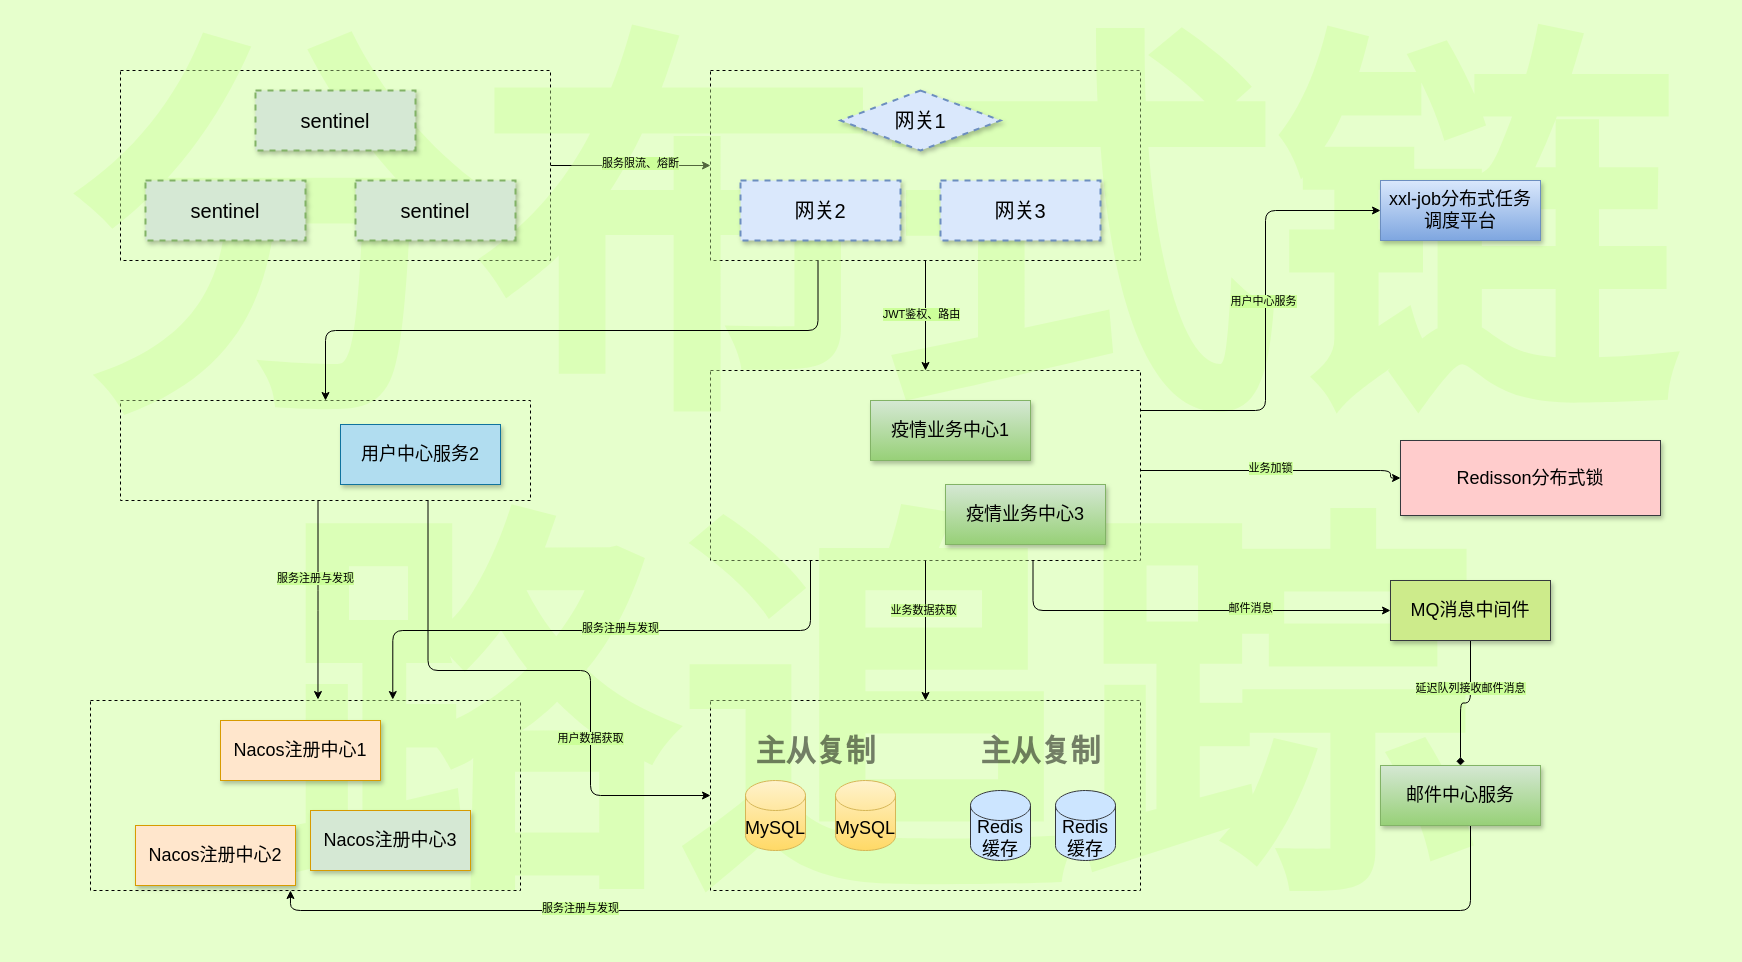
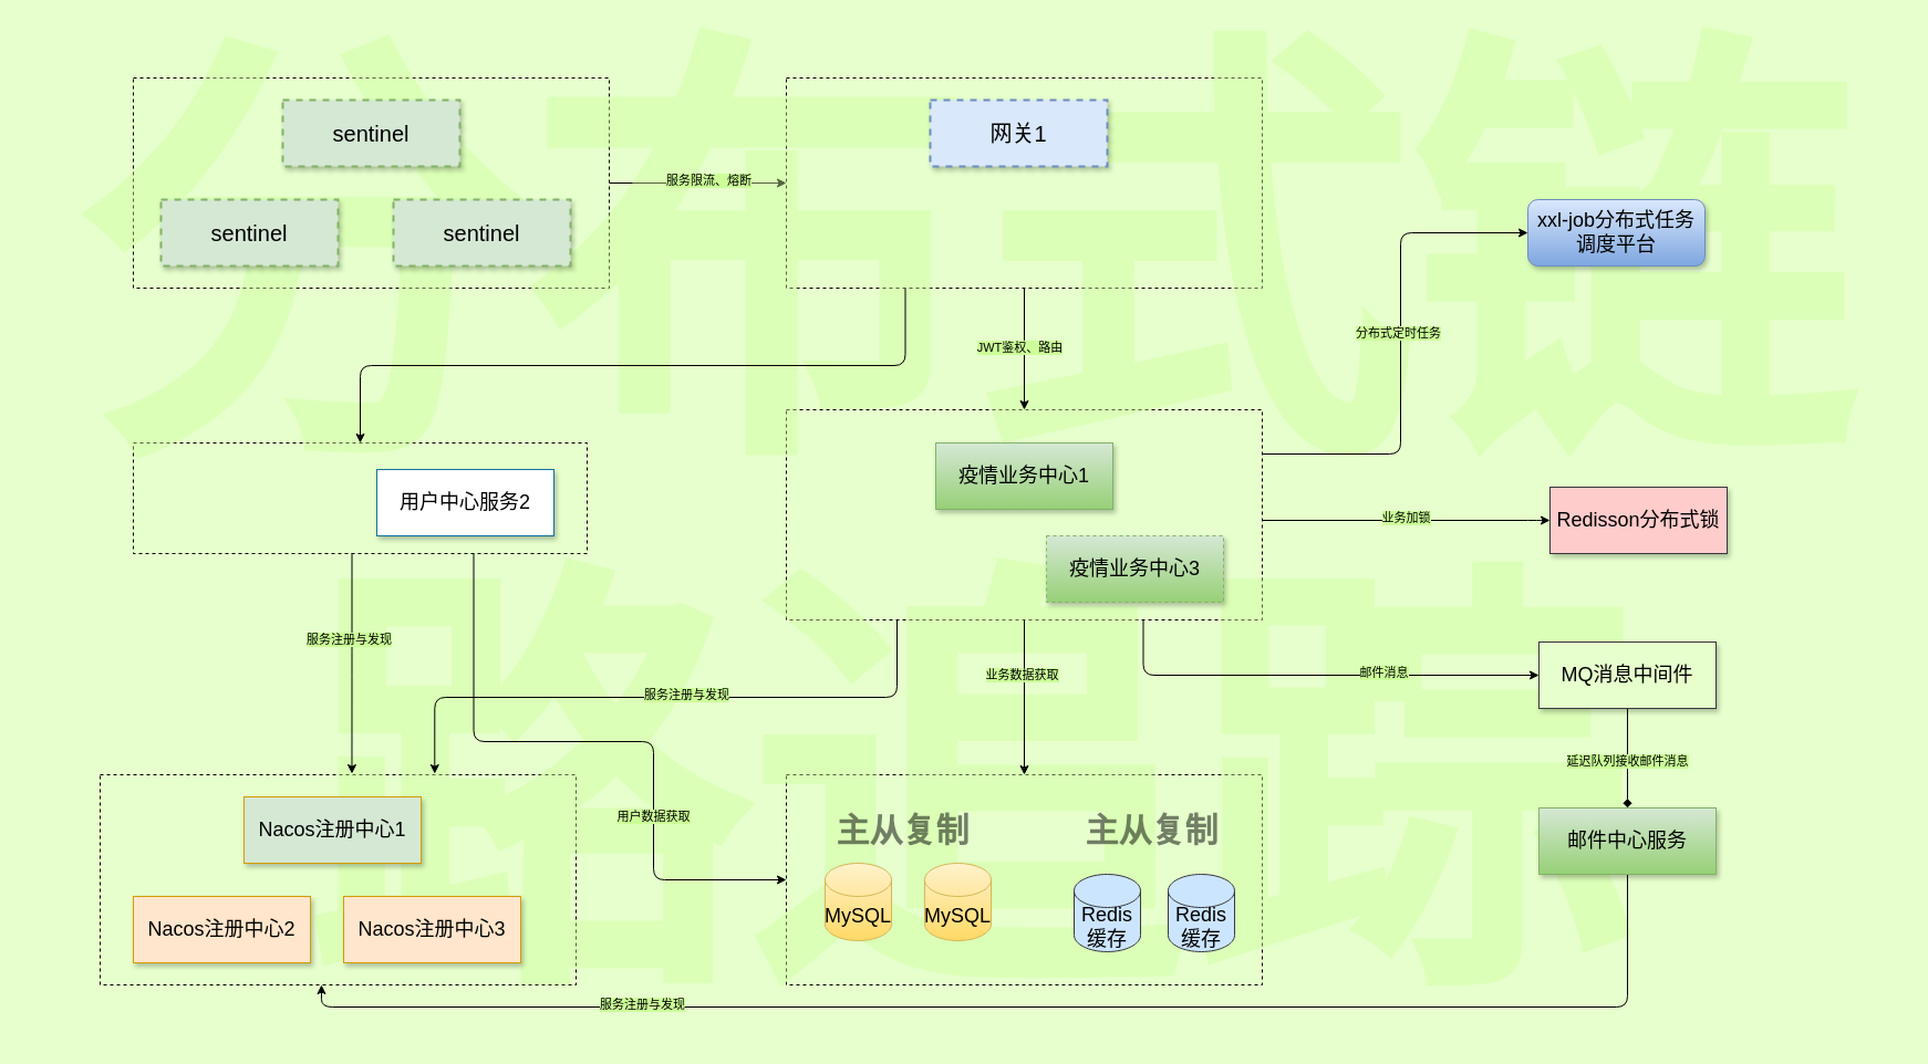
  <mxCell id="0" style=";html=1;" />
  <mxCell id="1" style=";html=1;" parent="0" />
  <mxCell id="2" value="" style="rounded=0;whiteSpace=wrap;html=1;fillColor=#E6FFCC;labelBorderColor=default;dashed=1;" vertex="1" parent="1"><mxGeometry x="120" y="400" width="410" height="100" as="geometry" /></mxCell>
  <mxCell id="3" value="" style="rounded=0;whiteSpace=wrap;html=1;fillColor=#E6FFCC;labelBorderColor=default;dashed=1;" vertex="1" parent="1"><mxGeometry x="90" y="700" width="430" height="190" as="geometry" /></mxCell>
  <mxCell id="4" value="" style="rounded=0;whiteSpace=wrap;html=1;fillColor=#E6FFCC;labelBorderColor=default;dashed=1;" vertex="1" parent="1"><mxGeometry x="710" y="700" width="430" height="190" as="geometry" /></mxCell>
  <mxCell id="5" value="" style="rounded=0;whiteSpace=wrap;html=1;fillColor=#E6FFCC;labelBorderColor=default;dashed=1;" vertex="1" parent="1"><mxGeometry x="710" y="370" width="430" height="190" as="geometry" /></mxCell>
  <mxCell id="6" value="" style="rounded=0;whiteSpace=wrap;html=1;fillColor=#E6FFCC;labelBorderColor=default;dashed=1;" vertex="1" parent="1"><mxGeometry x="710" y="70" width="430" height="190" as="geometry" /></mxCell>
  <mxCell id="7" style="edgeStyle=orthogonalEdgeStyle;orthogonalLoop=1;jettySize=auto;html=1;entryX=0;entryY=0.5;entryDx=0;entryDy=0;fontSize=30;" edge="1" parent="1" source="8" target="6"><mxGeometry relative="1" as="geometry" /></mxCell>
  <mxCell id="8" value="" style="rounded=0;whiteSpace=wrap;html=1;fillColor=#E6FFCC;labelBorderColor=default;dashed=1;" vertex="1" parent="1"><mxGeometry x="120" y="70" width="430" height="190" as="geometry" /></mxCell>
  <mxCell id="9" value="分布式链路追踪" style="text;strokeColor=none;fillColor=none;fontSize=400;fontStyle=1;verticalAlign=middle;align=center;rounded=0;glass=0;labelBackgroundColor=none;labelPosition=center;verticalLabelPosition=middle;fontColor=#CCFF99;labelBorderColor=none;html=1;whiteSpace=wrap;opacity=0;textOpacity=40;" parent="1" vertex="1"><mxGeometry x="20" y="20" width="1700" height="920" as="geometry" /></mxCell>
  <mxCell id="10" style="edgeStyle=orthogonalEdgeStyle;orthogonalLoop=1;jettySize=auto;html=1;entryX=0;entryY=0.5;entryDx=0;entryDy=0;fontSize=30;" edge="1" parent="1" source="5" target="25"><mxGeometry relative="1" as="geometry"><Array as="points"><mxPoint x="1390" y="470" /></Array></mxGeometry></mxCell>
  <mxCell id="11" style="edgeStyle=orthogonalEdgeStyle;orthogonalLoop=1;jettySize=auto;html=1;exitX=0.75;exitY=1;exitDx=0;exitDy=0;fontSize=30;entryX=0;entryY=0.5;entryDx=0;entryDy=0;" edge="1" parent="1" source="5" target="27"><mxGeometry relative="1" as="geometry"><mxPoint x="1140" y="650" as="targetPoint" /><Array as="points"><mxPoint x="1033" y="610" /></Array></mxGeometry></mxCell>
  <mxCell id="12" style="edgeStyle=orthogonalEdgeStyle;orthogonalLoop=1;jettySize=auto;html=1;entryX=0;entryY=0.5;entryDx=0;entryDy=0;fontSize=30;" edge="1" parent="1" source="5" target="39"><mxGeometry relative="1" as="geometry"><Array as="points"><mxPoint x="1265" y="410" /><mxPoint x="1265" y="210" /></Array></mxGeometry></mxCell>
  <mxCell id="13" style="edgeStyle=orthogonalEdgeStyle;orthogonalLoop=1;jettySize=auto;html=1;entryX=0.703;entryY=-0.005;entryDx=0;entryDy=0;fontSize=30;entryPerimeter=0;" edge="1" parent="1" source="5" target="3"><mxGeometry relative="1" as="geometry"><Array as="points"><mxPoint x="810" y="630" /><mxPoint x="392" y="630" /></Array></mxGeometry></mxCell>
  <mxCell id="14" style="edgeStyle=orthogonalEdgeStyle;orthogonalLoop=1;jettySize=auto;html=1;entryX=0.5;entryY=0;entryDx=0;entryDy=0;fontSize=30;" edge="1" parent="1" source="5" target="4"><mxGeometry relative="1" as="geometry" /></mxCell>
  <mxCell id="15" style="edgeStyle=orthogonalEdgeStyle;orthogonalLoop=1;jettySize=auto;html=1;exitX=0.25;exitY=1;exitDx=0;exitDy=0;fontSize=30;" edge="1" parent="1" source="6" target="2"><mxGeometry relative="1" as="geometry" /></mxCell>
  <mxCell id="16" style="edgeStyle=orthogonalEdgeStyle;orthogonalLoop=1;jettySize=auto;html=1;fontSize=30;" edge="1" parent="1" source="6" target="5"><mxGeometry relative="1" as="geometry" /></mxCell>
- <mxCell id="17" value="网关1" style="rhombus;whiteSpace=wrap;html=1;shadow=1;fontSize=20;fillColor=#dae8fc;strokeColor=#6c8ebf;strokeWidth=2;dashed=1;" vertex="1" parent="1"><mxGeometry x="840" y="90" width="160" height="60" as="geometry" /></mxCell>
- <mxCell id="18" value="网关3" style="whiteSpace=wrap;html=1;shadow=1;fontSize=20;fillColor=#dae8fc;strokeColor=#6c8ebf;strokeWidth=2;dashed=1;rounded=0;" vertex="1" parent="1"><mxGeometry x="940" y="180" width="160" height="60" as="geometry" /></mxCell>
- <mxCell id="19" value="网关2" style="whiteSpace=wrap;html=1;shadow=1;fontSize=20;fillColor=#dae8fc;strokeColor=#6c8ebf;strokeWidth=2;dashed=1;rounded=0;" vertex="1" parent="1"><mxGeometry x="740" y="180" width="160" height="60" as="geometry" /></mxCell>
- <mxCell id="20" value="疫情业务中心1" style="whiteSpace=wrap;html=1;shadow=1;fontSize=18;fillColor=#d5e8d4;strokeColor=#82b366;rounded=0;gradientColor=#97d077;" vertex="1" parent="1"><mxGeometry x="870" y="400" width="160" height="60" as="geometry" /></mxCell>
- <mxCell id="21" value="疫情业务中心3" style="whiteSpace=wrap;html=1;shadow=1;fontSize=18;fillColor=#d5e8d4;strokeColor=#82b366;rounded=0;gradientColor=#97d077;" vertex="1" parent="1"><mxGeometry x="945" y="484" width="160" height="60" as="geometry" /></mxCell>
+ <mxCell id="17" value="网关1" style="whiteSpace=wrap;html=1;shadow=1;fontSize=20;fillColor=#dae8fc;strokeColor=#6c8ebf;strokeWidth=2;dashed=1;rounded=0;" vertex="1" parent="1"><mxGeometry x="840" y="90" width="160" height="60" as="geometry" /></mxCell>
+ <mxCell id="20" value="疫情业务中心1" style="whiteSpace=wrap;html=1;shadow=1;fontSize=18;fillColor=#d5e8d4;strokeColor=#82b366;rounded=0;gradientColor=#97d077;" vertex="1" parent="1"><mxGeometry x="845" y="400" width="160" height="60" as="geometry" /></mxCell>
+ <mxCell id="21" value="疫情业务中心3" style="whiteSpace=wrap;html=1;shadow=1;fontSize=18;fillColor=#d5e8d4;strokeColor=#82b366;rounded=0;gradientColor=#97d077;dashed=1;" vertex="1" parent="1"><mxGeometry x="945" y="484" width="160" height="60" as="geometry" /></mxCell>
  <mxCell id="22" style="edgeStyle=orthogonalEdgeStyle;orthogonalLoop=1;jettySize=auto;html=1;fontSize=30;entryX=0.529;entryY=-0.005;entryDx=0;entryDy=0;entryPerimeter=0;" edge="1" parent="1" source="2" target="3"><mxGeometry relative="1" as="geometry"><mxPoint x="325" y="650" as="targetPoint" /><Array as="points"><mxPoint x="317" y="600" /></Array></mxGeometry></mxCell>
  <mxCell id="23" style="edgeStyle=orthogonalEdgeStyle;orthogonalLoop=1;jettySize=auto;html=1;exitX=0.75;exitY=1;exitDx=0;exitDy=0;entryX=0;entryY=0.5;entryDx=0;entryDy=0;fontSize=30;" edge="1" parent="1" source="2" target="4"><mxGeometry relative="1" as="geometry"><Array as="points"><mxPoint x="428" y="670" /><mxPoint x="590" y="670" /><mxPoint x="590" y="795" /></Array></mxGeometry></mxCell>
- <mxCell id="24" value="用户中心服务2" style="whiteSpace=wrap;html=1;shadow=1;fontSize=18;fillColor=#b1ddf0;strokeColor=#10739e;rounded=0;" vertex="1" parent="1"><mxGeometry x="340" y="424" width="160" height="60" as="geometry" /></mxCell>
- <mxCell id="25" value="Redisson分布式锁" style="whiteSpace=wrap;html=1;shadow=1;fontSize=18;fillColor=#ffcccc;strokeColor=#36393d;rounded=0;" vertex="1" parent="1"><mxGeometry x="1400" y="440" width="260" height="75" as="geometry" /></mxCell>
+ <mxCell id="24" value="用户中心服务2" style="whiteSpace=wrap;html=1;shadow=1;fontSize=18;fillColor=#ffffff;strokeColor=#10739e;rounded=0;" vertex="1" parent="1"><mxGeometry x="340" y="424" width="160" height="60" as="geometry" /></mxCell>
+ <mxCell id="25" value="Redisson分布式锁" style="whiteSpace=wrap;html=1;shadow=1;fontSize=18;fillColor=#ffcccc;strokeColor=#36393d;rounded=0;" vertex="1" parent="1"><mxGeometry x="1400" y="440" width="160" height="60" as="geometry" /></mxCell>
  <mxCell id="26" style="edgeStyle=orthogonalEdgeStyle;orthogonalLoop=1;jettySize=auto;html=1;exitX=0.5;exitY=1;exitDx=0;exitDy=0;fontSize=30;endArrow=diamond;" edge="1" parent="1" source="27" target="29"><mxGeometry relative="1" as="geometry" /></mxCell>
- <mxCell id="27" value="MQ消息中间件" style="whiteSpace=wrap;html=1;shadow=1;fontSize=18;fillColor=#cdeb8b;strokeColor=#36393d;rounded=0;" vertex="1" parent="1"><mxGeometry x="1390" y="580" width="160" height="60" as="geometry" /></mxCell>
+ <mxCell id="27" value="MQ消息中间件" style="whiteSpace=wrap;html=1;shadow=1;fontSize=18;fillColor=#e6ffcc;strokeColor=#36393d;rounded=0;" vertex="1" parent="1"><mxGeometry x="1390" y="580" width="160" height="60" as="geometry" /></mxCell>
  <mxCell id="28" style="edgeStyle=orthogonalEdgeStyle;orthogonalLoop=1;jettySize=auto;html=1;entryX=0.465;entryY=1;entryDx=0;entryDy=0;entryPerimeter=0;fontSize=30;" edge="1" parent="1" source="29" target="3"><mxGeometry relative="1" as="geometry"><Array as="points"><mxPoint x="1470" y="910" /><mxPoint x="290" y="910" /></Array></mxGeometry></mxCell>
- <mxCell id="29" value="邮件中心服务" style="whiteSpace=wrap;html=1;shadow=1;fontSize=18;fillColor=#d5e8d4;strokeColor=#82b366;rounded=0;gradientColor=#97d077;" vertex="1" parent="1"><mxGeometry x="1380" y="765" width="160" height="60" as="geometry" /></mxCell>
+ <mxCell id="29" value="邮件中心服务" style="whiteSpace=wrap;html=1;shadow=1;fontSize=18;fillColor=#d5e8d4;strokeColor=#82b366;rounded=0;gradientColor=#97d077;" vertex="1" parent="1"><mxGeometry x="1390" y="730" width="160" height="60" as="geometry" /></mxCell>
  <mxCell id="30" value="&lt;span style=&quot;font-size: 18px&quot;&gt;Redis缓存&lt;/span&gt;" style="shape=cylinder3;whiteSpace=wrap;html=1;boundedLbl=1;backgroundOutline=1;size=15;rounded=0;glass=0;fillColor=#cce5ff;strokeColor=#36393d;" vertex="1" parent="1"><mxGeometry x="970" y="790" width="60" height="70" as="geometry" /></mxCell>
  <mxCell id="31" value="&lt;span style=&quot;font-size: 18px&quot;&gt;MySQL&lt;/span&gt;" style="shape=cylinder3;whiteSpace=wrap;html=1;boundedLbl=1;backgroundOutline=1;size=15;rounded=0;glass=0;fillColor=#fff2cc;gradientColor=#ffd966;strokeColor=#d6b656;" vertex="1" parent="1"><mxGeometry x="835" y="780" width="60" height="70" as="geometry" /></mxCell>
  <mxCell id="32" value="&lt;span style=&quot;font-size: 18px&quot;&gt;MySQL&lt;/span&gt;" style="shape=cylinder3;whiteSpace=wrap;html=1;boundedLbl=1;backgroundOutline=1;size=15;rounded=0;glass=0;fillColor=#fff2cc;gradientColor=#ffd966;strokeColor=#d6b656;" vertex="1" parent="1"><mxGeometry x="745" y="780" width="60" height="70" as="geometry" /></mxCell>
  <mxCell id="33" value="&lt;span style=&quot;font-size: 18px&quot;&gt;Redis缓存&lt;/span&gt;" style="shape=cylinder3;whiteSpace=wrap;html=1;boundedLbl=1;backgroundOutline=1;size=15;rounded=0;glass=0;fillColor=#cce5ff;strokeColor=#36393d;" vertex="1" parent="1"><mxGeometry x="1055" y="790" width="60" height="70" as="geometry" /></mxCell>
  <mxCell id="34" value="主从复制" style="text;strokeColor=none;fillColor=none;html=1;fontSize=30;fontStyle=1;verticalAlign=middle;align=center;dashed=1;labelBorderColor=none;textOpacity=50;" vertex="1" parent="1"><mxGeometry x="765" y="730" width="100" height="40" as="geometry" /></mxCell>
  <mxCell id="35" value="主从复制" style="text;strokeColor=none;fillColor=none;html=1;fontSize=30;fontStyle=1;verticalAlign=middle;align=center;dashed=1;labelBorderColor=none;textOpacity=50;" vertex="1" parent="1"><mxGeometry x="990" y="730" width="100" height="40" as="geometry" /></mxCell>
- <mxCell id="36" value="Nacos注册中心1" style="whiteSpace=wrap;html=1;shadow=1;fontSize=18;fillColor=#ffe6cc;strokeColor=#d79b00;rounded=0;" vertex="1" parent="1"><mxGeometry x="220" y="720" width="160" height="60" as="geometry" /></mxCell>
- <mxCell id="37" value="Nacos注册中心2" style="whiteSpace=wrap;html=1;shadow=1;fontSize=18;fillColor=#ffe6cc;strokeColor=#d79b00;rounded=0;" vertex="1" parent="1"><mxGeometry x="135" y="825" width="160" height="60" as="geometry" /></mxCell>
- <mxCell id="38" value="Nacos注册中心3" style="whiteSpace=wrap;html=1;shadow=1;fontSize=18;fillColor=#d5e8d4;strokeColor=#d79b00;rounded=0;" vertex="1" parent="1"><mxGeometry x="310" y="810" width="160" height="60" as="geometry" /></mxCell>
- <mxCell id="39" value="xxl-job分布式任务调度平台" style="whiteSpace=wrap;html=1;shadow=1;fontSize=18;fillColor=#dae8fc;strokeColor=#6c8ebf;glass=0;rounded=0;gradientColor=#7ea6e0;" vertex="1" parent="1"><mxGeometry x="1380" y="180" width="160" height="60" as="geometry" /></mxCell>
+ <mxCell id="36" value="Nacos注册中心1" style="whiteSpace=wrap;html=1;shadow=1;fontSize=18;fillColor=#d5e8d4;strokeColor=#d79b00;rounded=0;" vertex="1" parent="1"><mxGeometry x="220" y="720" width="160" height="60" as="geometry" /></mxCell>
+ <mxCell id="37" value="Nacos注册中心2" style="whiteSpace=wrap;html=1;shadow=1;fontSize=18;fillColor=#ffe6cc;strokeColor=#d79b00;rounded=0;" vertex="1" parent="1"><mxGeometry x="120" y="810" width="160" height="60" as="geometry" /></mxCell>
+ <mxCell id="38" value="Nacos注册中心3" style="whiteSpace=wrap;html=1;shadow=1;fontSize=18;fillColor=#ffe6cc;strokeColor=#d79b00;rounded=0;" vertex="1" parent="1"><mxGeometry x="310" y="810" width="160" height="60" as="geometry" /></mxCell>
+ <mxCell id="39" value="xxl-job分布式任务调度平台" style="whiteSpace=wrap;html=1;shadow=1;fontSize=18;fillColor=#dae8fc;strokeColor=#6c8ebf;glass=0;gradientColor=#7ea6e0;rounded=1;" vertex="1" parent="1"><mxGeometry x="1380" y="180" width="160" height="60" as="geometry" /></mxCell>
  <mxCell id="40" value="sentinel" style="whiteSpace=wrap;html=1;shadow=1;fontSize=20;fillColor=#d5e8d4;strokeColor=#82b366;strokeWidth=2;dashed=1;rounded=0;" vertex="1" parent="1"><mxGeometry x="145" y="180" width="160" height="60" as="geometry" /></mxCell>
  <mxCell id="41" value="sentinel" style="whiteSpace=wrap;html=1;shadow=1;fontSize=20;fillColor=#d5e8d4;strokeColor=#82b366;strokeWidth=2;dashed=1;rounded=0;" vertex="1" parent="1"><mxGeometry x="355" y="180" width="160" height="60" as="geometry" /></mxCell>
  <mxCell id="42" value="sentinel" style="whiteSpace=wrap;html=1;shadow=1;fontSize=20;fillColor=#d5e8d4;strokeColor=#82b366;strokeWidth=2;dashed=1;rounded=0;" vertex="1" parent="1"><mxGeometry x="255" y="90" width="160" height="60" as="geometry" /></mxCell>
  <mxCell id="43" value="邮件消息" style="edgeLabel;html=1;align=center;verticalAlign=middle;resizable=0;points=[];labelBackgroundColor=#CCFF99;rounded=0;" vertex="1" connectable="0" parent="1"><mxGeometry x="1240.003" y="610" as="geometry"><mxPoint x="9" y="-3" as="offset" /></mxGeometry></mxCell>
  <mxCell id="44" value="延迟队列接收邮件消息" style="edgeLabel;html=1;align=center;verticalAlign=middle;resizable=0;points=[];labelBackgroundColor=#CCFF99;rounded=0;" vertex="1" connectable="0" parent="1"><mxGeometry x="1460.003" y="690" as="geometry"><mxPoint x="9" y="-3" as="offset" /></mxGeometry></mxCell>
  <mxCell id="45" value="业务加锁" style="edgeLabel;html=1;align=center;verticalAlign=middle;resizable=0;points=[];labelBackgroundColor=#CCFF99;rounded=0;" vertex="1" connectable="0" parent="1"><mxGeometry x="1260.003" y="470" as="geometry"><mxPoint x="9" y="-3" as="offset" /></mxGeometry></mxCell>
  <mxCell id="46" value="服务限流、熔断" style="edgeLabel;html=1;align=center;verticalAlign=middle;resizable=0;points=[];labelBackgroundColor=#CCFF99;rounded=0;" vertex="1" connectable="0" parent="1"><mxGeometry x="630.003" y="165" as="geometry"><mxPoint x="9" y="-3" as="offset" /></mxGeometry></mxCell>
  <mxCell id="47" value="JWT鉴权、路由" style="edgeLabel;html=1;align=center;verticalAlign=middle;resizable=0;points=[];labelBackgroundColor=#CCFF99;rounded=0;" vertex="1" connectable="0" parent="1"><mxGeometry x="910.003" y="310" as="geometry"><mxPoint x="10" y="3" as="offset" /></mxGeometry></mxCell>
- <mxCell id="48" value="用户中心服务" style="edgeLabel;html=1;align=center;verticalAlign=middle;resizable=0;points=[];labelBackgroundColor=#CCFF99;rounded=0;" vertex="1" connectable="0" parent="1"><mxGeometry x="1260.003" y="300" as="geometry"><mxPoint x="2" as="offset" /></mxGeometry></mxCell>
+ <mxCell id="48" value="分布式定时任务" style="edgeLabel;html=1;align=center;verticalAlign=middle;resizable=0;points=[];labelBackgroundColor=#CCFF99;rounded=0;" vertex="1" connectable="0" parent="1"><mxGeometry x="1260.003" y="300" as="geometry"><mxPoint x="2" as="offset" /></mxGeometry></mxCell>
  <mxCell id="49" value="服务注册与发现" style="edgeLabel;html=1;align=center;verticalAlign=middle;resizable=0;points=[];labelBackgroundColor=#CCFF99;rounded=0;" vertex="1" connectable="0" parent="1"><mxGeometry x="570.003" y="910" as="geometry"><mxPoint x="9" y="-3" as="offset" /></mxGeometry></mxCell>
  <mxCell id="50" value="服务注册与发现" style="edgeLabel;html=1;align=center;verticalAlign=middle;resizable=0;points=[];labelBackgroundColor=#CCFF99;rounded=0;" vertex="1" connectable="0" parent="1"><mxGeometry x="610.003" y="630" as="geometry"><mxPoint x="9" y="-3" as="offset" /></mxGeometry></mxCell>
  <mxCell id="51" value="服务注册与发现" style="edgeLabel;html=1;align=center;verticalAlign=middle;resizable=0;points=[];labelBackgroundColor=#CCFF99;rounded=0;" vertex="1" connectable="0" parent="1"><mxGeometry x="305.003" y="580" as="geometry"><mxPoint x="9" y="-3" as="offset" /></mxGeometry></mxCell>
  <mxCell id="52" value="业务数据获取" style="edgeLabel;html=1;align=center;verticalAlign=middle;resizable=0;points=[];labelBackgroundColor=#CCFF99;rounded=0;" vertex="1" connectable="0" parent="1"><mxGeometry x="920.003" y="610" as="geometry"><mxPoint x="2" y="-1" as="offset" /></mxGeometry></mxCell>
  <mxCell id="53" value="用户数据获取" style="edgeLabel;html=1;align=center;verticalAlign=middle;resizable=0;points=[];labelBackgroundColor=#CCFF99;rounded=0;" vertex="1" connectable="0" parent="1"><mxGeometry x="580.003" y="740" as="geometry"><mxPoint x="9" y="-3" as="offset" /></mxGeometry></mxCell>
